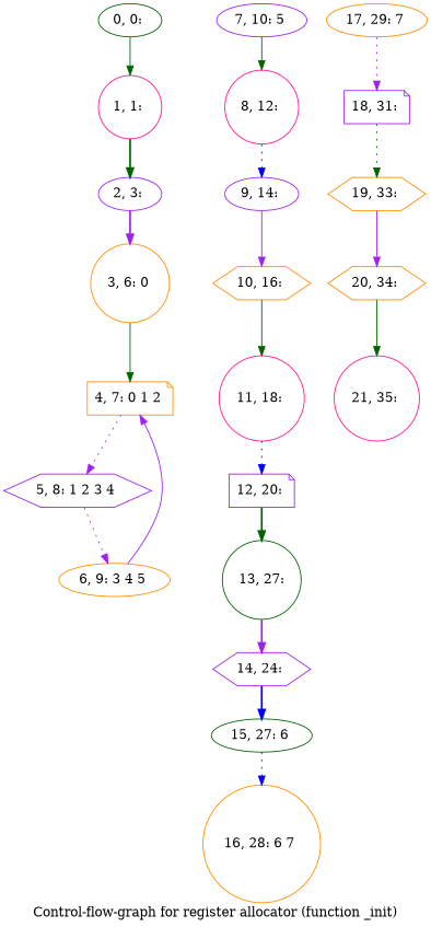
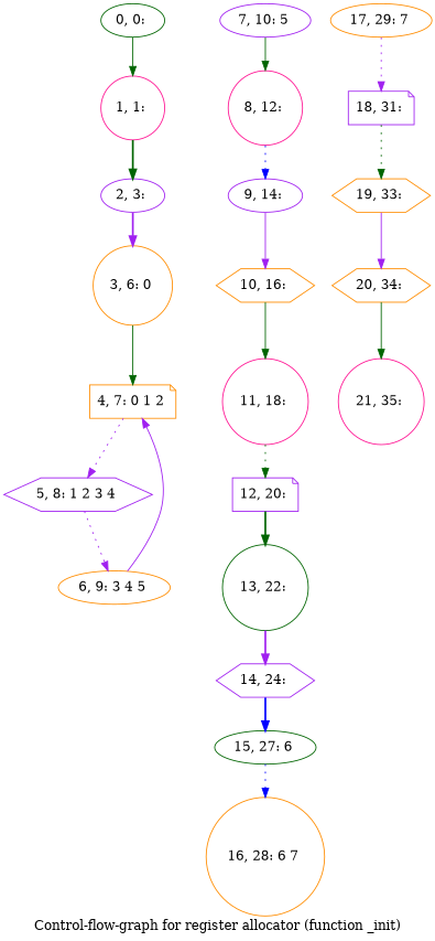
  digraph {
    label="Control-flow-graph for register allocator (function _init)"
    node [color=darkorange shape=ellipse]
    edge [color=darkgreen style=solid]
    n1 [color=darkgreen label="0, 0: "]
    n2 [color=deeppink label="1, 1: " shape=circle]
    n3 [color=purple label="2, 3: "]
    n4 [label="3, 6: 0 " shape=circle]
    n5 [label="4, 7: 0 1 2 " shape=note]
    n6 [color=purple label="5, 8: 1 2 3 4 " shape=hexagon]
    n7 [label="6, 9: 3 4 5 "]
    n8 [color=purple label="7, 10: 5 "]
    n9 [color=deeppink label="8, 12: " shape=circle]
    n10 [color=purple label="9, 14: "]
    n11 [label="10, 16: " shape=hexagon]
    n12 [color=deeppink label="11, 18: " shape=circle]
    n13 [color=purple label="12, 20: " shape=note]
-   n14 [color=darkgreen label="13, 27:" shape=circle]
+   n14 [color=darkgreen label="13, 22: " shape=circle]
    n15 [color=purple label="14, 24: " shape=hexagon]
    n16 [color=darkgreen label="15, 27: 6 "]
    n17 [label="16, 28: 6 7 " shape=circle]
    n18 [label="17, 29: 7 "]
    n19 [color=purple label="18, 31: " shape=note]
    n20 [label="19, 33: " shape=hexagon]
    n21 [label="20, 34: " shape=hexagon]
    n22 [color=deeppink label="21, 35: " shape=circle]
    n1 -> n2
    n2 -> n3 [style=bold]
    n3 -> n4 [color=purple style=bold]
    n4 -> n5
    n5 -> n6 [color=purple style=dotted]
    n6 -> n7 [color=purple style=dotted]
    n7 -> n5 [color=purple]
    n8 -> n9
    n9 -> n10 [color=blue style=dotted]
    n10 -> n11 [color=purple]
    n11 -> n12
-   n12 -> n13 [color=blue style=dotted]
+   n12 -> n13 [style=dotted]
    n13 -> n14 [style=bold]
    n14 -> n15 [color=purple style=bold]
    n15 -> n16 [color=blue style=bold]
    n16 -> n17 [color=blue style=dotted]
    n18 -> n19 [color=purple style=dotted]
    n19 -> n20 [style=dotted]
    n20 -> n21 [color=purple]
    n21 -> n22
  }
